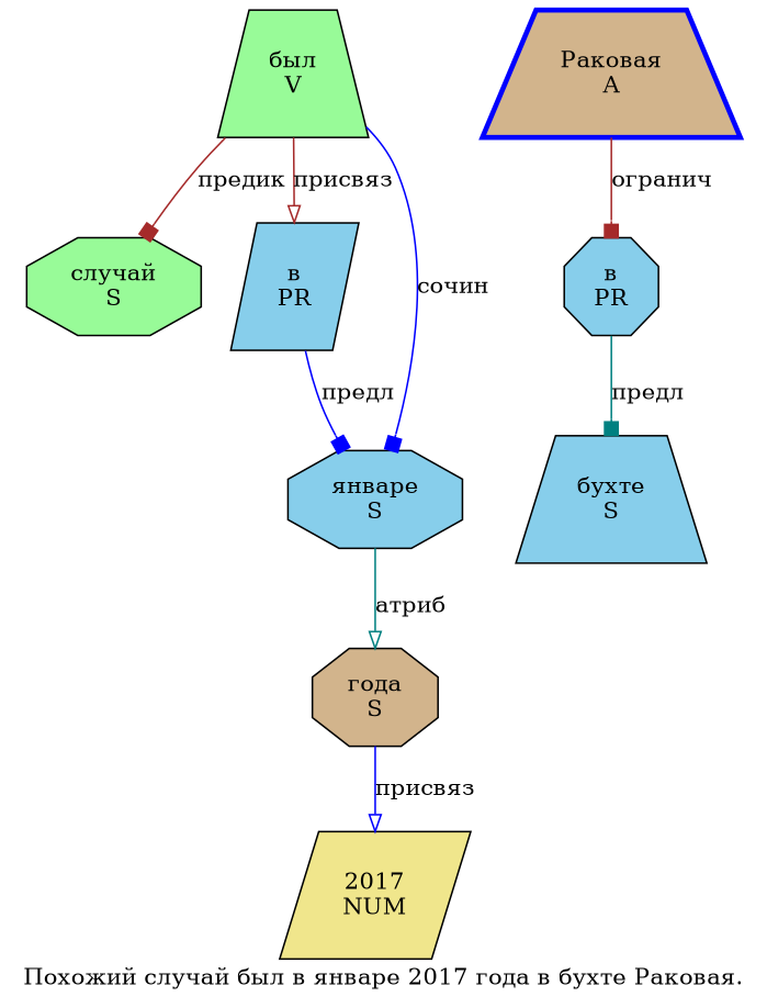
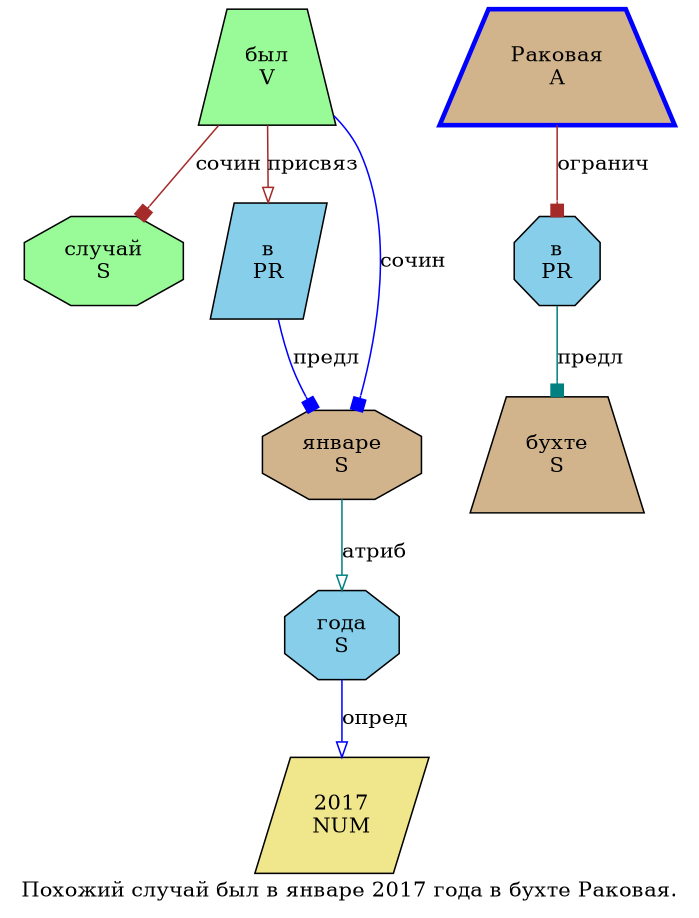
  digraph {
    label="Похожий случай был в январе 2017 года в бухте Раковая."
    node [fillcolor=skyblue penwidth=1 shape=octagon style=filled]
    edge [arrowhead=box color=brown]
    n1 [fillcolor=palegreen label="случай\nS"]
    n2 [fillcolor=palegreen label="был\nV" shape=trapezium]
    n3 [label="в\nPR" shape=parallelogram]
-   n4 [label="январе\nS"]
+   n4 [fillcolor=tan label="январе\nS"]
    n5 [color=blue fillcolor=tan label="Раковая\nA" penwidth=3 shape=trapezium]
    n6 [label="в\nPR"]
-   n7 [fillcolor=tan label="года\nS"]
+   n7 [label="года\nS"]
    n8 [fillcolor=khaki label="2017\nNUM" shape=parallelogram]
-   n9 [label="бухте\nS" shape=trapezium]
-   n2 -> n1 [label="предик"]
+   n9 [fillcolor=tan label="бухте\nS" shape=trapezium]
+   n2 -> n1 [label="сочин"]
    n2 -> n3 [arrowhead=onormal label="присвяз"]
    n2 -> n4 [color=blue label="сочин"]
    n3 -> n4 [color=blue label="предл"]
    n4 -> n7 [arrowhead=onormal color=teal label="атриб"]
    n5 -> n6 [label="огранич"]
    n6 -> n9 [color=teal label="предл"]
-   n7 -> n8 [arrowhead=onormal color=blue label="присвяз"]
+   n7 -> n8 [arrowhead=onormal color=blue label="опред"]
  }
